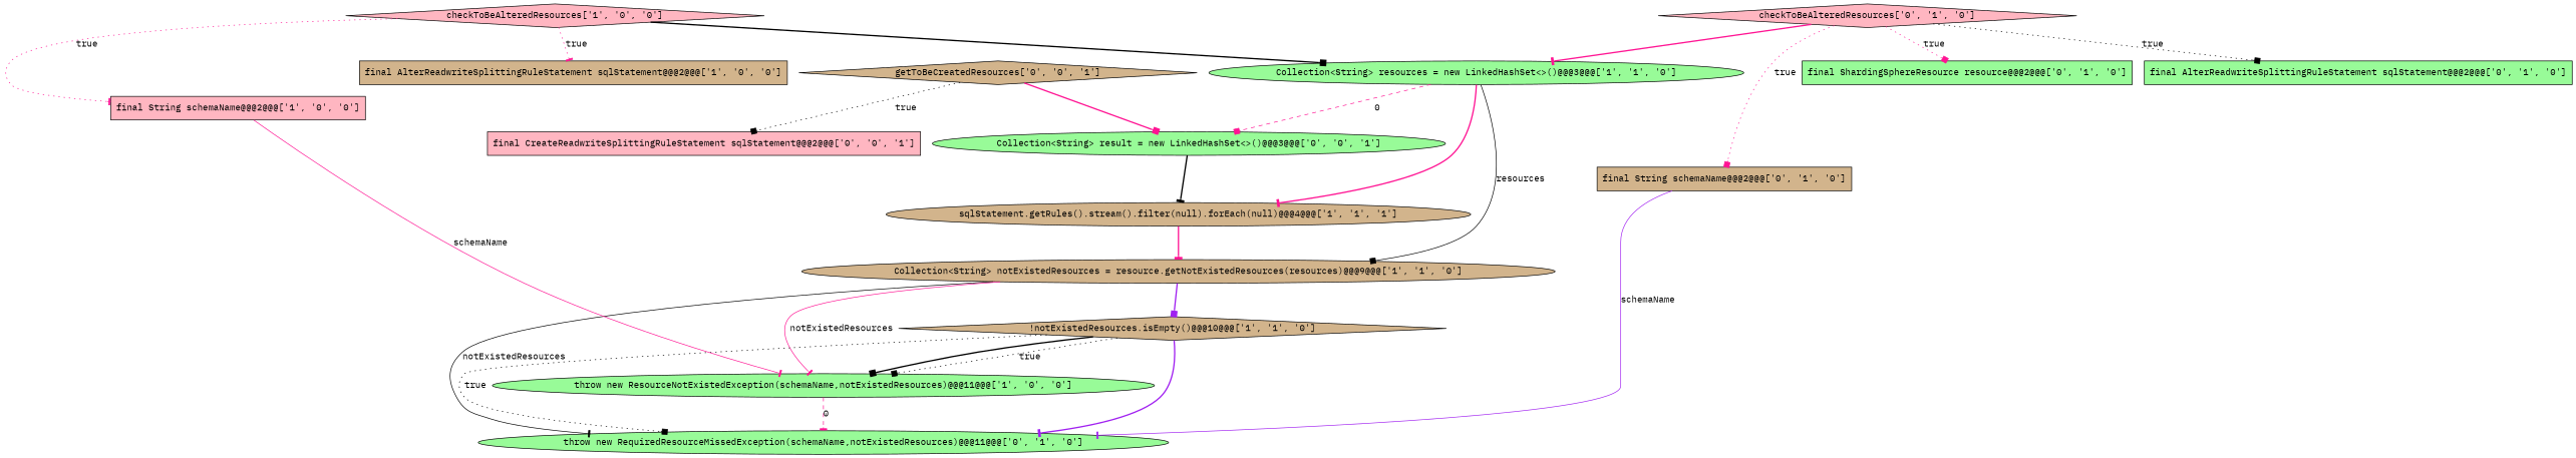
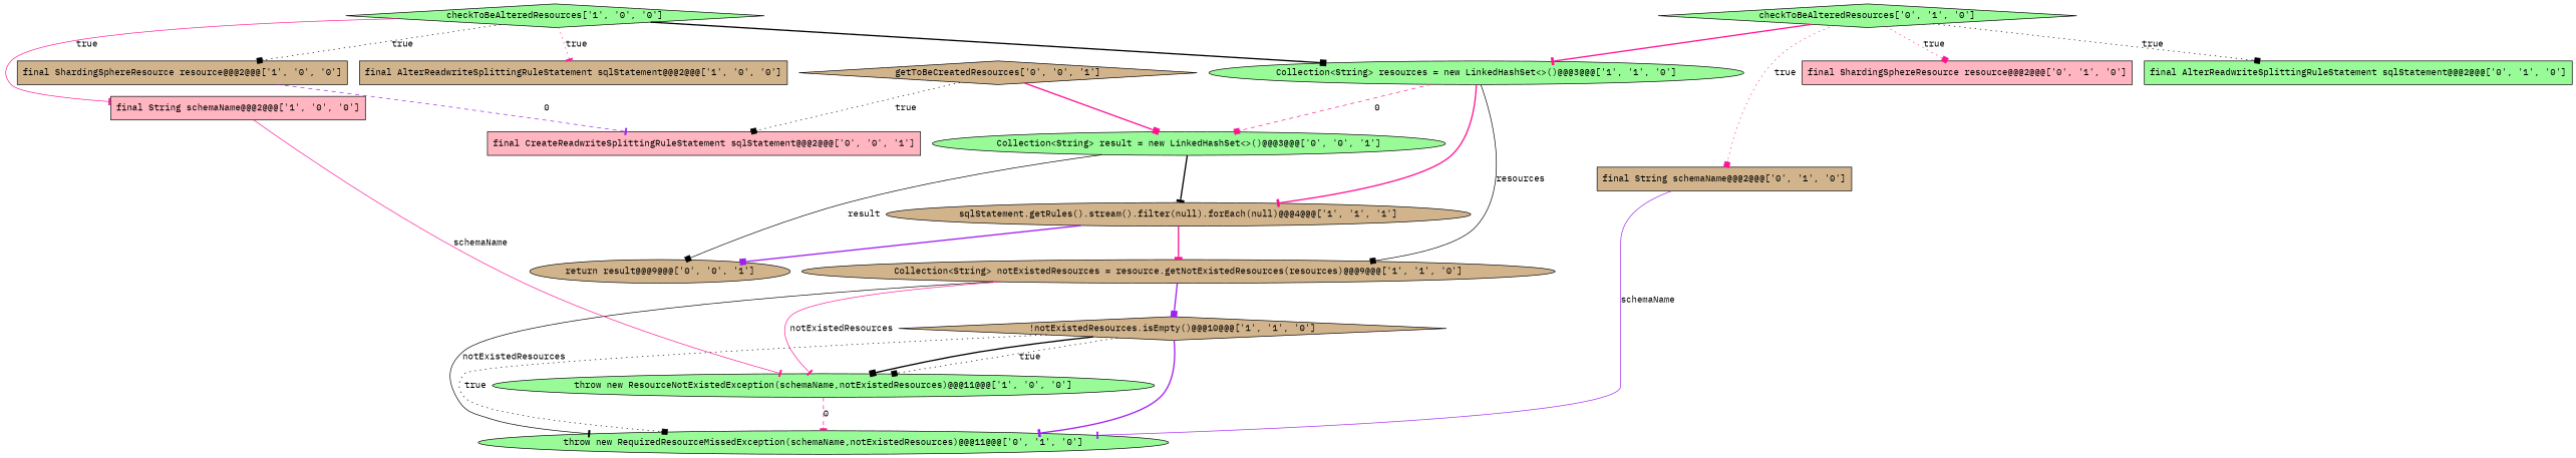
  digraph {
    fontname="IBM Plex Mono"
    node [fillcolor=tan fontname="IBM Plex Mono" shape=box style=filled]
    edge [arrowhead=box color=deeppink fontname="IBM Plex Mono" style=bold]
    n1 [fillcolor=lightpink label="final CreateReadwriteSplittingRuleStatement sqlStatement@@@2@@@['0', '0', '1']"]
    n2 [label="sqlStatement.getRules().stream().filter(null).forEach(null)@@@4@@@['1', '1', '1']" shape=ellipse]
+   n3 [label="return result@@@9@@@['0', '0', '1']" shape=ellipse]
    n4 [label="Collection<String> notExistedResources = resource.getNotExistedResources(resources)@@@9@@@['1', '1', '0']" shape=ellipse]
    n5 [fillcolor=palegreen label="throw new RequiredResourceMissedException(schemaName,notExistedResources)@@@11@@@['0', '1', '0']" shape=ellipse]
    n6 [label="!notExistedResources.isEmpty()@@@10@@@['1', '1', '0']" shape=diamond]
    n7 [fillcolor=palegreen label="throw new ResourceNotExistedException(schemaName,notExistedResources)@@@11@@@['1', '0', '0']" shape=ellipse]
    n8 [label="final String schemaName@@@2@@@['0', '1', '0']"]
-   n9 [fillcolor=lightpink label="checkToBeAlteredResources['1', '0', '0']" shape=diamond]
+   n9 [fillcolor=palegreen label="checkToBeAlteredResources['1', '0', '0']" shape=diamond]
    n10 [label="final AlterReadwriteSplittingRuleStatement sqlStatement@@@2@@@['1', '0', '0']"]
    n11 [fillcolor=palegreen label="Collection<String> resources = new LinkedHashSet<>()@@@3@@@['1', '1', '0']" shape=ellipse]
    n12 [fillcolor=lightpink label="final String schemaName@@@2@@@['1', '0', '0']"]
+   n13 [label="final ShardingSphereResource resource@@@2@@@['1', '0', '0']"]
    n14 [fillcolor=palegreen label="Collection<String> result = new LinkedHashSet<>()@@@3@@@['0', '0', '1']" shape=ellipse]
-   n15 [fillcolor=lightpink label="checkToBeAlteredResources['0', '1', '0']" shape=diamond]
-   n16 [fillcolor=palegreen label="final ShardingSphereResource resource@@@2@@@['0', '1', '0']"]
+   n15 [fillcolor=palegreen label="checkToBeAlteredResources['0', '1', '0']" shape=diamond]
+   n16 [fillcolor=lightpink label="final ShardingSphereResource resource@@@2@@@['0', '1', '0']"]
    n17 [fillcolor=palegreen label="final AlterReadwriteSplittingRuleStatement sqlStatement@@@2@@@['0', '1', '0']"]
    n18 [label="getToBeCreatedResources['0', '0', '1']" shape=diamond]
+   n2 -> n3 [color=purple]
    n2 -> n4 [arrowhead=tee]
    n4 -> n5 [arrowhead=tee color=black label=notExistedResources style=solid]
    n4 -> n6 [color=purple]
    n4 -> n7 [arrowhead=tee label=notExistedResources style=solid]
    n6 -> n5 [color=black label=true style=dotted]
    n6 -> n5 [arrowhead=tee color=purple]
    n6 -> n7 [color=black]
    n6 -> n7 [color=black label=true style=dotted]
    n7 -> n5 [arrowhead=tee label=0 style=dashed]
    n8 -> n5 [arrowhead=tee color=purple label=schemaName style=solid]
    n9 -> n10 [arrowhead=tee label=true style=dotted]
    n9 -> n11 [color=black]
-   n9 -> n12 [arrowhead=tee label=true style=dotted]
+   n9 -> n12 [arrowhead=tee label=true style=solid]
+   n9 -> n13 [color=black label=true style=dotted]
    n11 -> n2 [arrowhead=tee]
    n11 -> n4 [color=black label=resources style=solid]
    n11 -> n14 [label=0 style=dashed]
    n12 -> n7 [arrowhead=tee label=schemaName style=solid]
+   n13 -> n1 [arrowhead=tee color=purple label=0 style=dashed]
    n14 -> n2 [arrowhead=tee color=black]
+   n14 -> n3 [color=black label=result style=solid]
    n15 -> n8 [label=true style=dotted]
    n15 -> n11 [arrowhead=tee]
    n15 -> n16 [label=true style=dotted]
    n15 -> n17 [color=black label=true style=dotted]
    n18 -> n1 [color=black label=true style=dotted]
    n18 -> n14
  }
